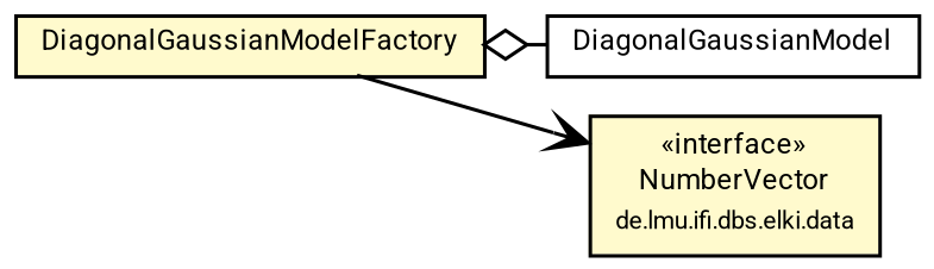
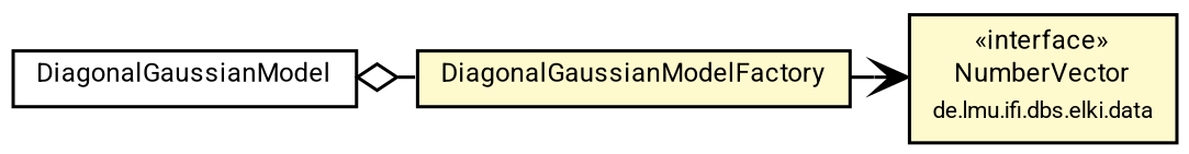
  digraph {
    nodesep=0.15
    rankdir=LR
    ranksep=0.25
    node [fontcolor=black fontname=Roboto fontsize=8 margin=0 shape=plaintext]
    edge [color=black fontname=Roboto fontsize=7 labelfontname=Roboto labelfontsize=7]
    n1 [height=0 label=<<table title="de.lmu.ifi.dbs.elki.algorithm.clustering.em.DiagonalGaussianModelFactory" border="0" cellborder="1" cellspacing="0" cellpadding="2" bgcolor="lemonChiffon" href="DiagonalGaussianModelFactory.html" target="_parent"> 		<tr><td><table border="0" cellspacing="0" cellpadding="1"> 		<tr><td align="center" balign="center"> <font face="Roboto">DiagonalGaussianModelFactory</font> </td></tr> 		</table></td></tr> 		</table>> width=0]
    n2 [height=0 label=<<table title="de.lmu.ifi.dbs.elki.algorithm.clustering.em.DiagonalGaussianModel" border="0" cellborder="1" cellspacing="0" cellpadding="2" href="DiagonalGaussianModel.html" target="_parent"> 		<tr><td><table border="0" cellspacing="0" cellpadding="1"> 		<tr><td align="center" balign="center"> <font face="Roboto">DiagonalGaussianModel</font> </td></tr> 		</table></td></tr> 		</table>> width=0]
    n3 [height=0 label=<<table title="de.lmu.ifi.dbs.elki.data.NumberVector" border="0" cellborder="1" cellspacing="0" cellpadding="2" bgcolor="LemonChiffon" href="../../../data/NumberVector.html" target="_parent"> 		<tr><td><table border="0" cellspacing="0" cellpadding="1"> 		<tr><td align="center" balign="center"> &#171;interface&#187; </td></tr> 		<tr><td align="center" balign="center"> <font face="Roboto">NumberVector</font> </td></tr> 		<tr><td align="center" balign="center"> <font face="Roboto" point-size="7.0">de.lmu.ifi.dbs.elki.data</font> </td></tr> 		</table></td></tr> 		</table>> width=0]
-   n1 -> n2 [arrowhead=none arrowtail=ediamond dir=back weight=4]
+   n2 -> n1 [arrowhead=none arrowtail=ediamond dir=back weight=4]
    n1 -> n3 [arrowhead=open style=solid weight=0]
  }
